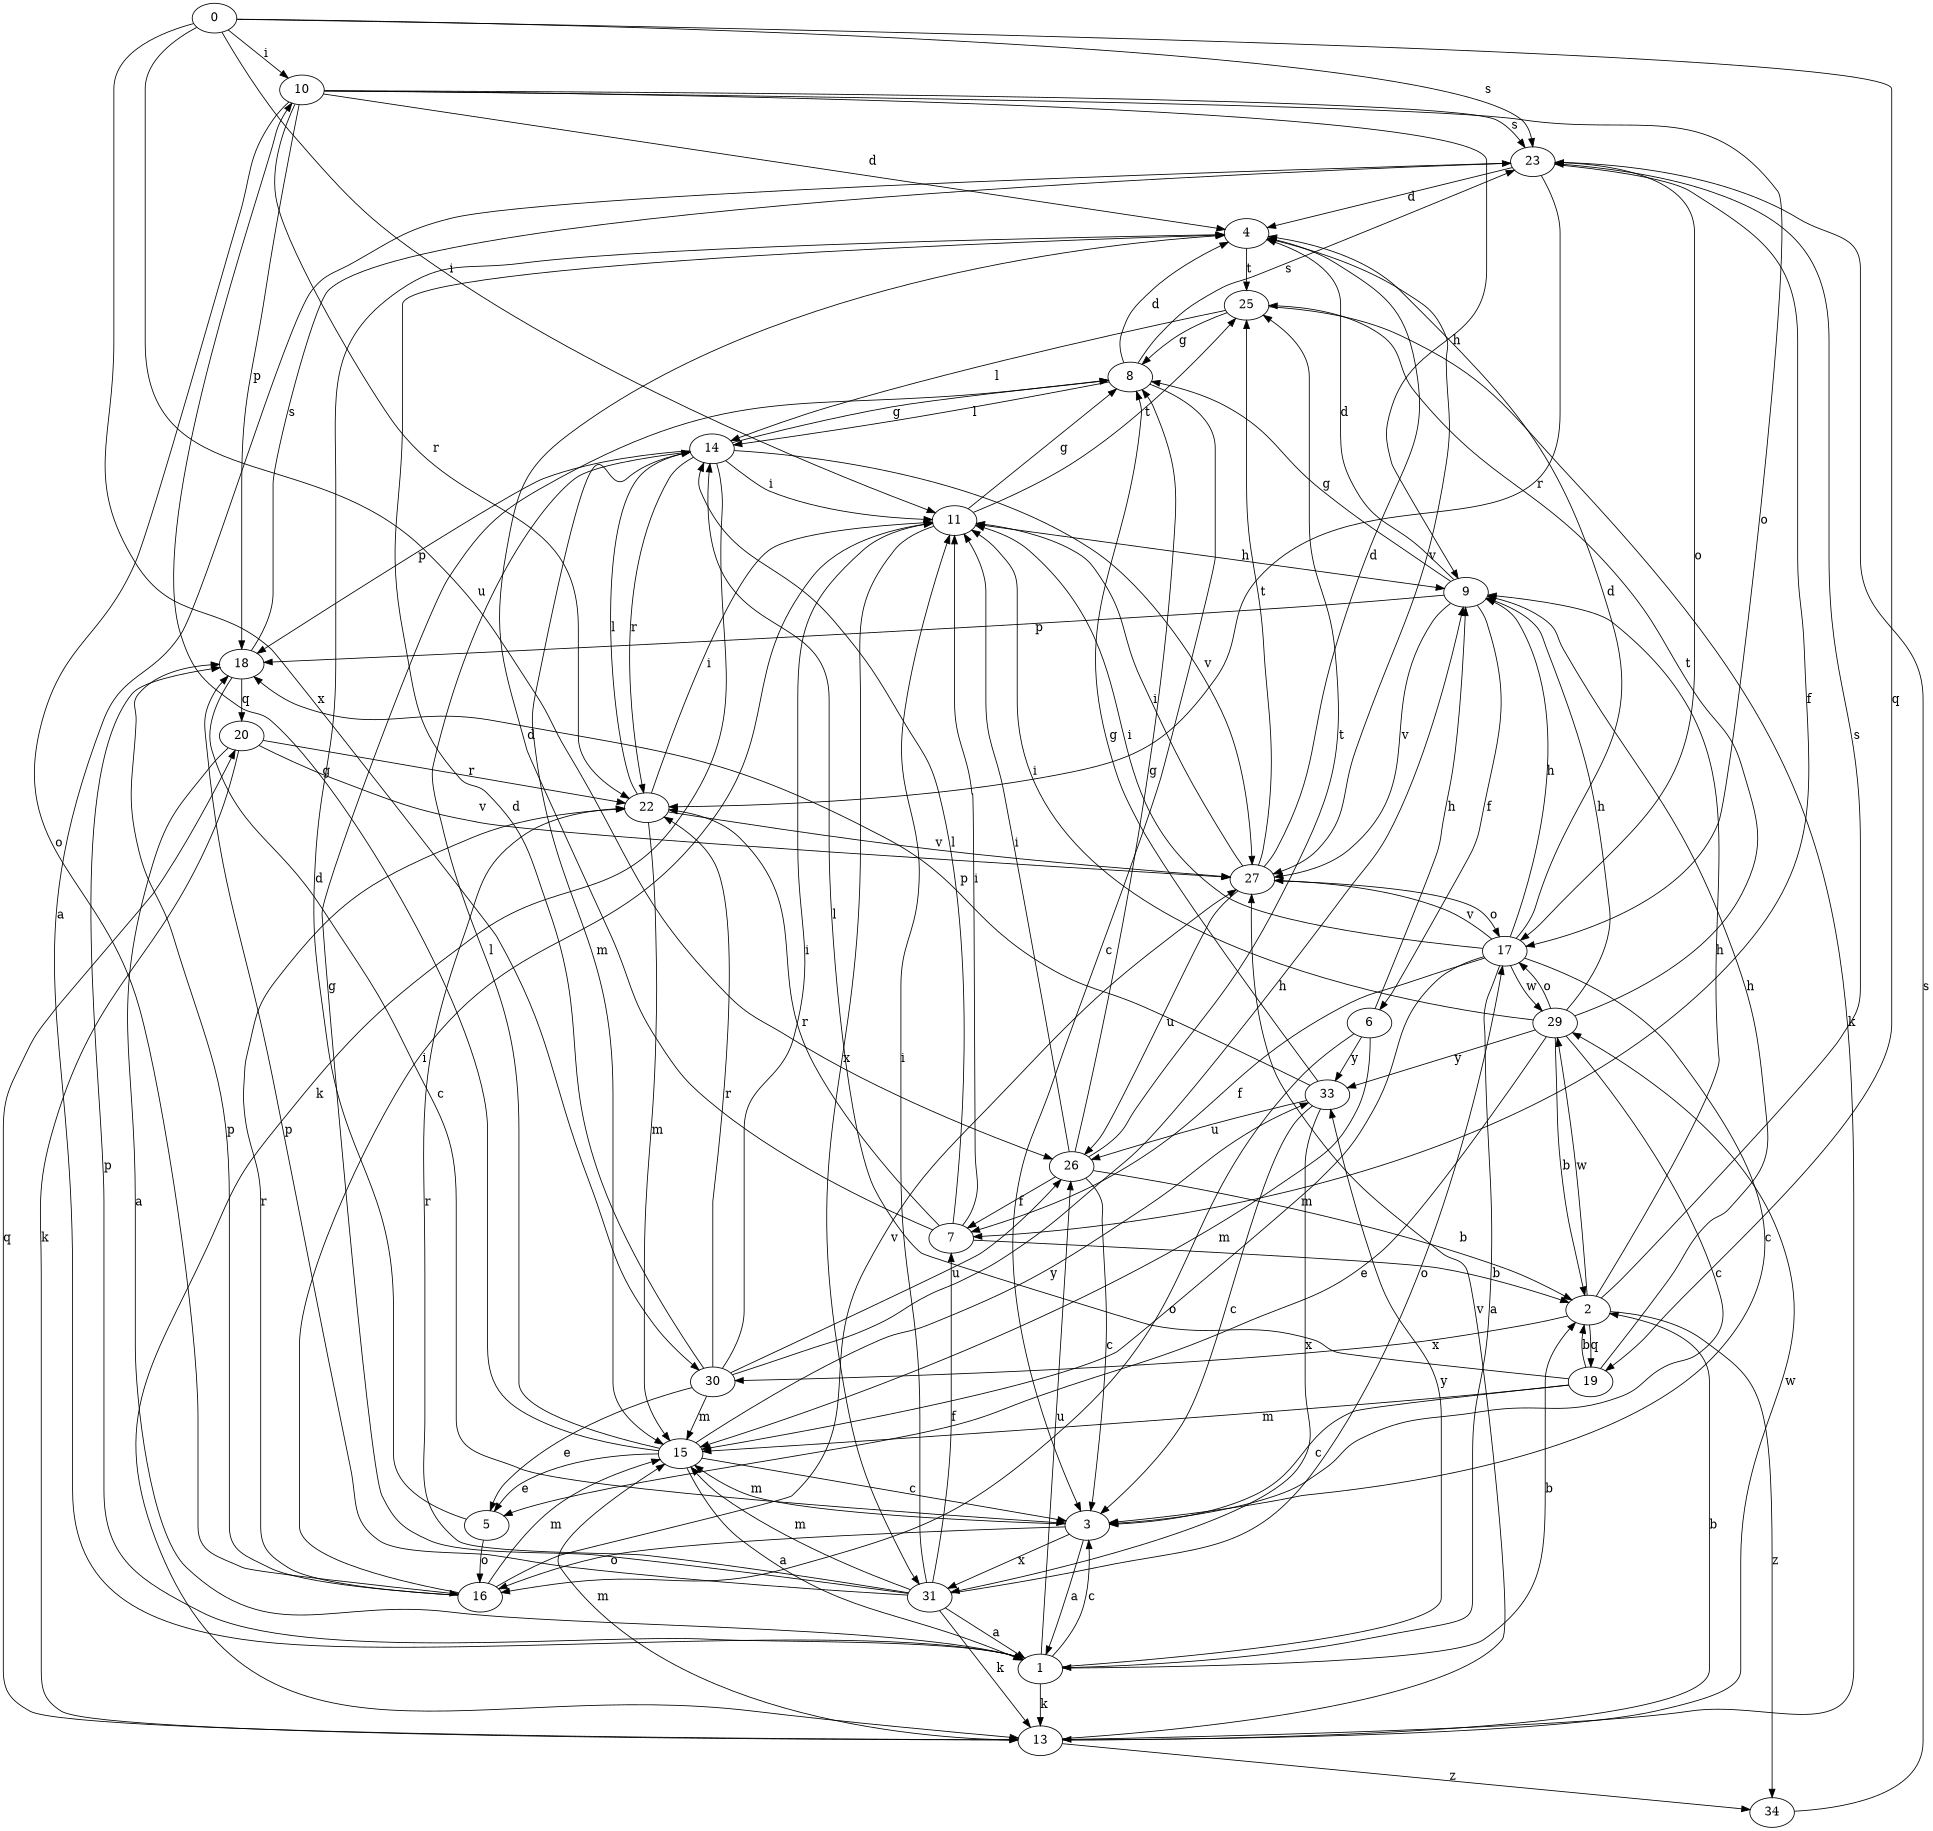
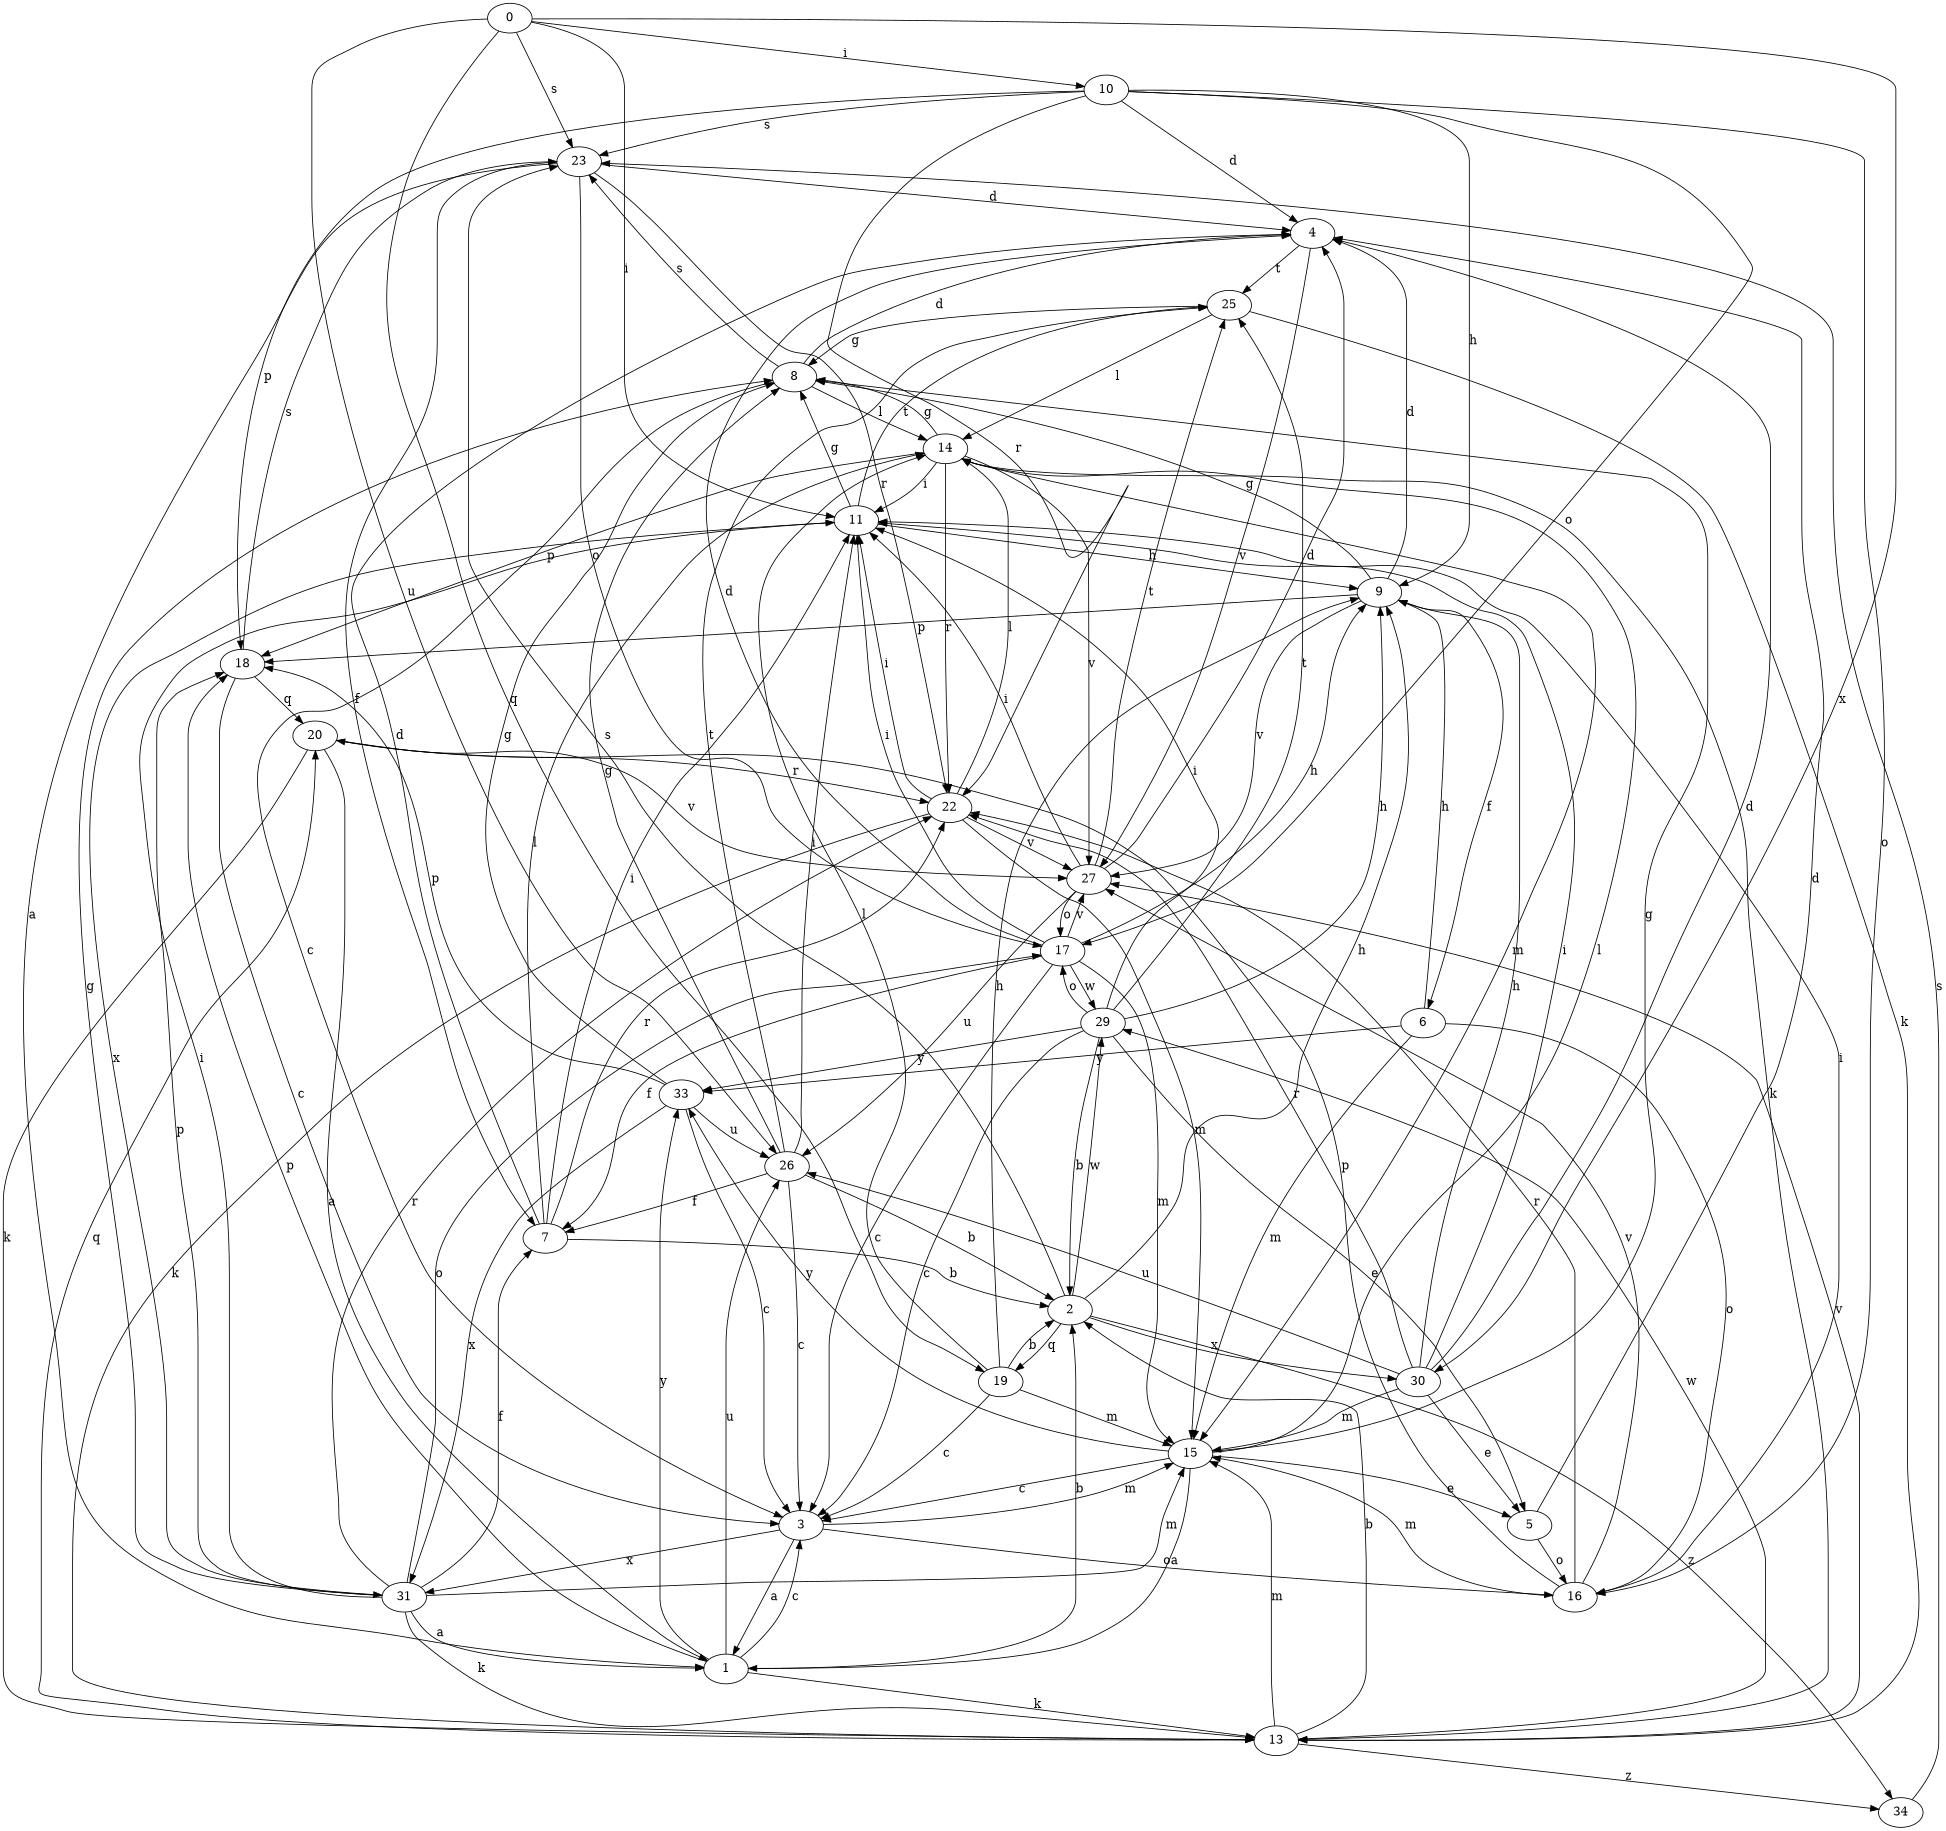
  strict digraph {
    0
    10
    11
    19
    23
    26
    30
    18
    9
    16
    4
    22
    17
    31
    25
    8
    2
    3
    15
    14
    1
    7
    5
    13
    33
    29
    34
    27
    20
    6
    0 -> 10 [label=i]
    0 -> 11 [label=i]
    0 -> 19 [label=q]
    0 -> 23 [label=s]
    0 -> 26 [label=u]
    0 -> 30 [label=x]
    10 -> 23 [label=s]
    10 -> 18 [label=p]
    10 -> 9 [label=h]
    10 -> 16 [label=o]
    10 -> 4 [label=d]
    10 -> 22 [label=r]
    10 -> 17 [label=o]
    11 -> 9 [label=h]
    11 -> 31 [label=x]
    11 -> 25 [label=t]
    11 -> 8 [label=g]
    19 -> 9 [label=h]
    19 -> 2 [label=b]
    19 -> 3 [label=c]
    19 -> 15 [label=m]
    19 -> 14 [label=l]
    23 -> 4 [label=d]
    23 -> 22 [label=r]
    23 -> 17 [label=o]
    23 -> 1 [label=a]
    23 -> 7 [label=f]
    26 -> 11 [label=i]
    26 -> 25 [label=t]
    26 -> 8 [label=g]
    26 -> 2 [label=b]
    26 -> 3 [label=c]
    26 -> 7 [label=f]
    30 -> 11 [label=i]
    30 -> 26 [label=u]
    30 -> 9 [label=h]
    30 -> 4 [label=d]
    30 -> 22 [label=r]
    30 -> 15 [label=m]
    30 -> 5 [label=e]
    18 -> 23 [label=s]
    18 -> 3 [label=c]
    18 -> 20 [label=q]
    9 -> 18 [label=p]
    9 -> 4 [label=d]
    9 -> 8 [label=g]
    9 -> 27 [label=v]
    9 -> 6 [label=f]
    16 -> 11 [label=i]
-   16 -> 18 [label=p]
+   16 -> 20 [label=p]
    16 -> 22 [label=r]
    16 -> 15 [label=m]
    16 -> 27 [label=v]
    4 -> 25 [label=t]
    4 -> 27 [label=v]
    22 -> 11 [label=i]
    22 -> 15 [label=m]
    22 -> 14 [label=l]
+   22 -> 13 [label=k]
    22 -> 27 [label=v]
    17 -> 11 [label=i]
    17 -> 9 [label=h]
    17 -> 4 [label=d]
    17 -> 3 [label=c]
    17 -> 15 [label=m]
-   17 -> 1 [label=a]
    17 -> 7 [label=f]
    17 -> 29 [label=w]
    17 -> 27 [label=v]
    31 -> 11 [label=i]
    31 -> 18 [label=p]
    31 -> 22 [label=r]
    31 -> 17 [label=o]
    31 -> 8 [label=g]
    31 -> 15 [label=m]
    31 -> 1 [label=a]
    31 -> 7 [label=f]
    31 -> 13 [label=k]
    25 -> 8 [label=g]
    25 -> 14 [label=l]
    25 -> 13 [label=k]
    8 -> 23 [label=s]
    8 -> 4 [label=d]
    8 -> 3 [label=c]
    8 -> 14 [label=l]
    2 -> 19 [label=q]
    2 -> 23 [label=s]
    2 -> 30 [label=x]
    2 -> 9 [label=h]
    2 -> 29 [label=w]
    2 -> 34 [label=z]
    3 -> 16 [label=o]
    3 -> 31 [label=x]
    3 -> 15 [label=m]
    3 -> 1 [label=a]
-   15 -> 10 [label=g]
+   15 -> 8 [label=g]
    15 -> 3 [label=c]
    15 -> 14 [label=l]
    15 -> 1 [label=a]
    15 -> 5 [label=e]
    15 -> 33 [label=y]
    14 -> 11 [label=i]
    14 -> 18 [label=p]
    14 -> 22 [label=r]
    14 -> 8 [label=g]
    14 -> 15 [label=m]
    14 -> 13 [label=k]
    14 -> 27 [label=v]
    1 -> 26 [label=u]
    1 -> 18 [label=p]
    1 -> 2 [label=b]
    1 -> 3 [label=c]
    1 -> 13 [label=k]
    1 -> 33 [label=y]
    7 -> 11 [label=i]
    7 -> 4 [label=d]
    7 -> 22 [label=r]
    7 -> 2 [label=b]
    7 -> 14 [label=l]
    5 -> 16 [label=o]
    5 -> 4 [label=d]
    13 -> 2 [label=b]
    13 -> 15 [label=m]
    13 -> 29 [label=w]
    13 -> 34 [label=z]
    13 -> 27 [label=v]
    13 -> 20 [label=q]
    33 -> 26 [label=u]
    33 -> 18 [label=p]
    33 -> 31 [label=x]
    33 -> 8 [label=g]
    33 -> 3 [label=c]
    29 -> 11 [label=i]
    29 -> 9 [label=h]
    29 -> 17 [label=o]
    29 -> 25 [label=t]
    29 -> 2 [label=b]
    29 -> 3 [label=c]
    29 -> 5 [label=e]
    29 -> 33 [label=y]
    34 -> 23 [label=s]
    27 -> 11 [label=i]
    27 -> 26 [label=u]
    27 -> 4 [label=d]
    27 -> 17 [label=o]
    27 -> 25 [label=t]
    20 -> 22 [label=r]
    20 -> 1 [label=a]
    20 -> 13 [label=k]
    20 -> 27 [label=v]
    6 -> 9 [label=h]
    6 -> 16 [label=o]
    6 -> 15 [label=m]
    6 -> 33 [label=y]
  }
